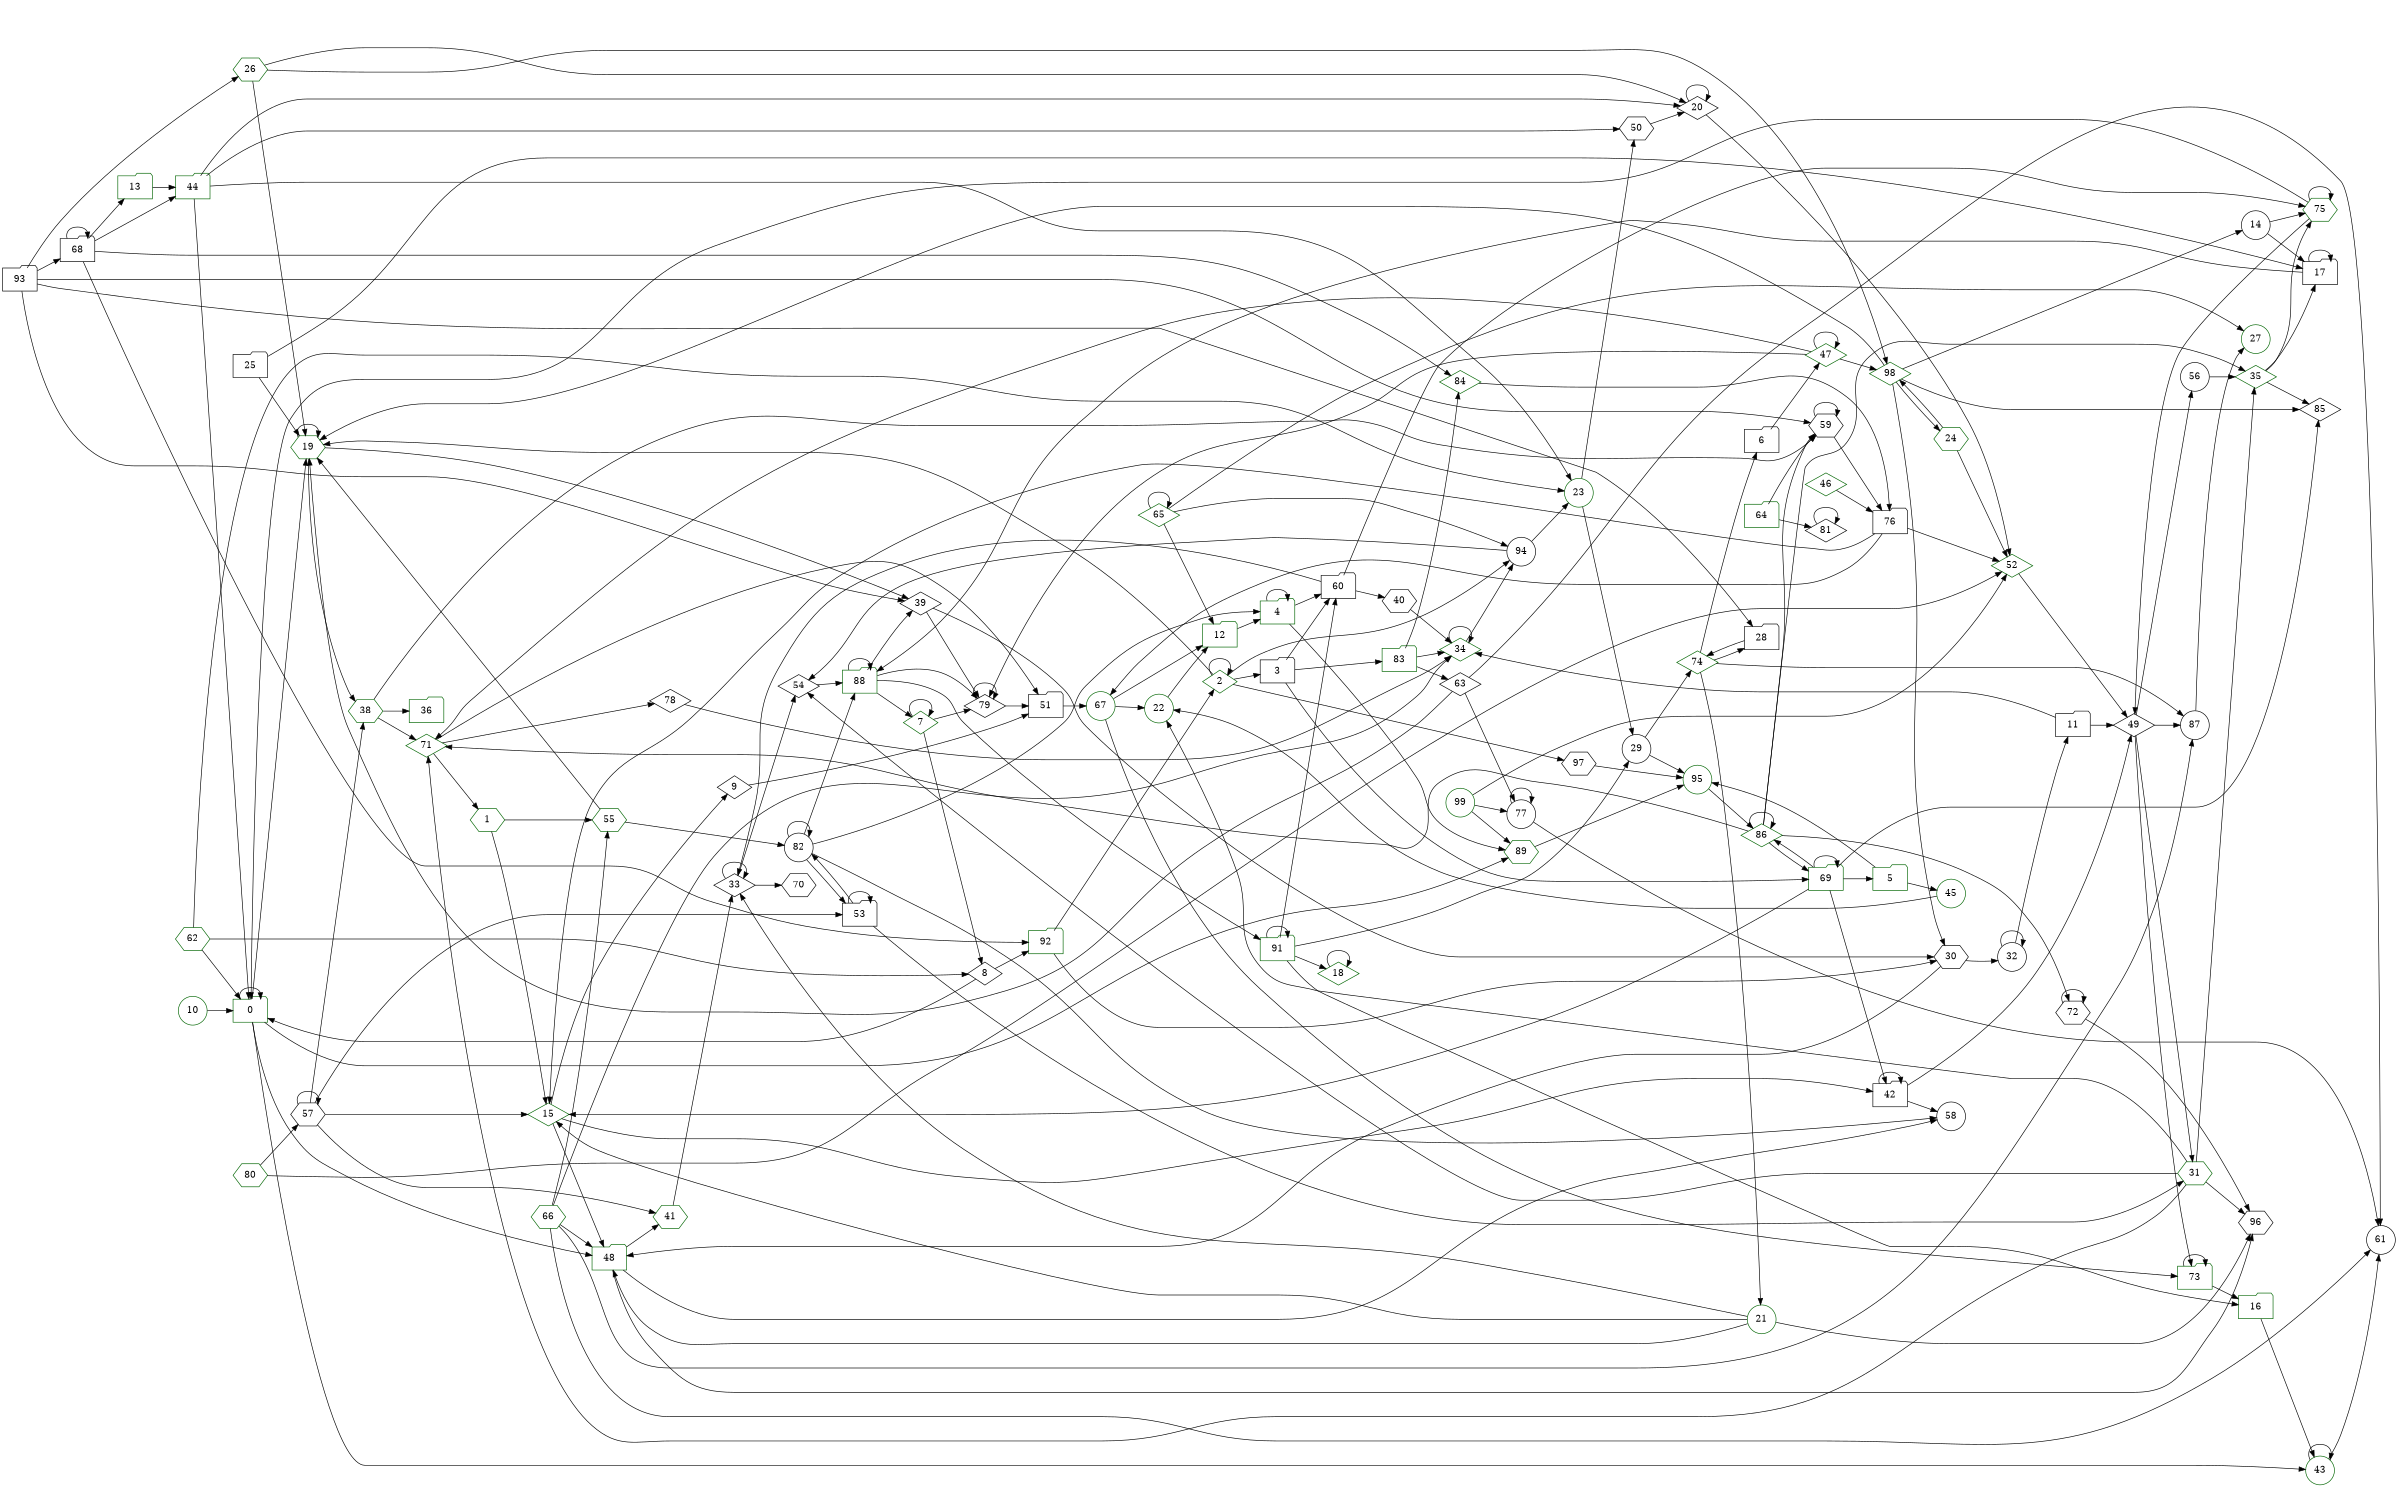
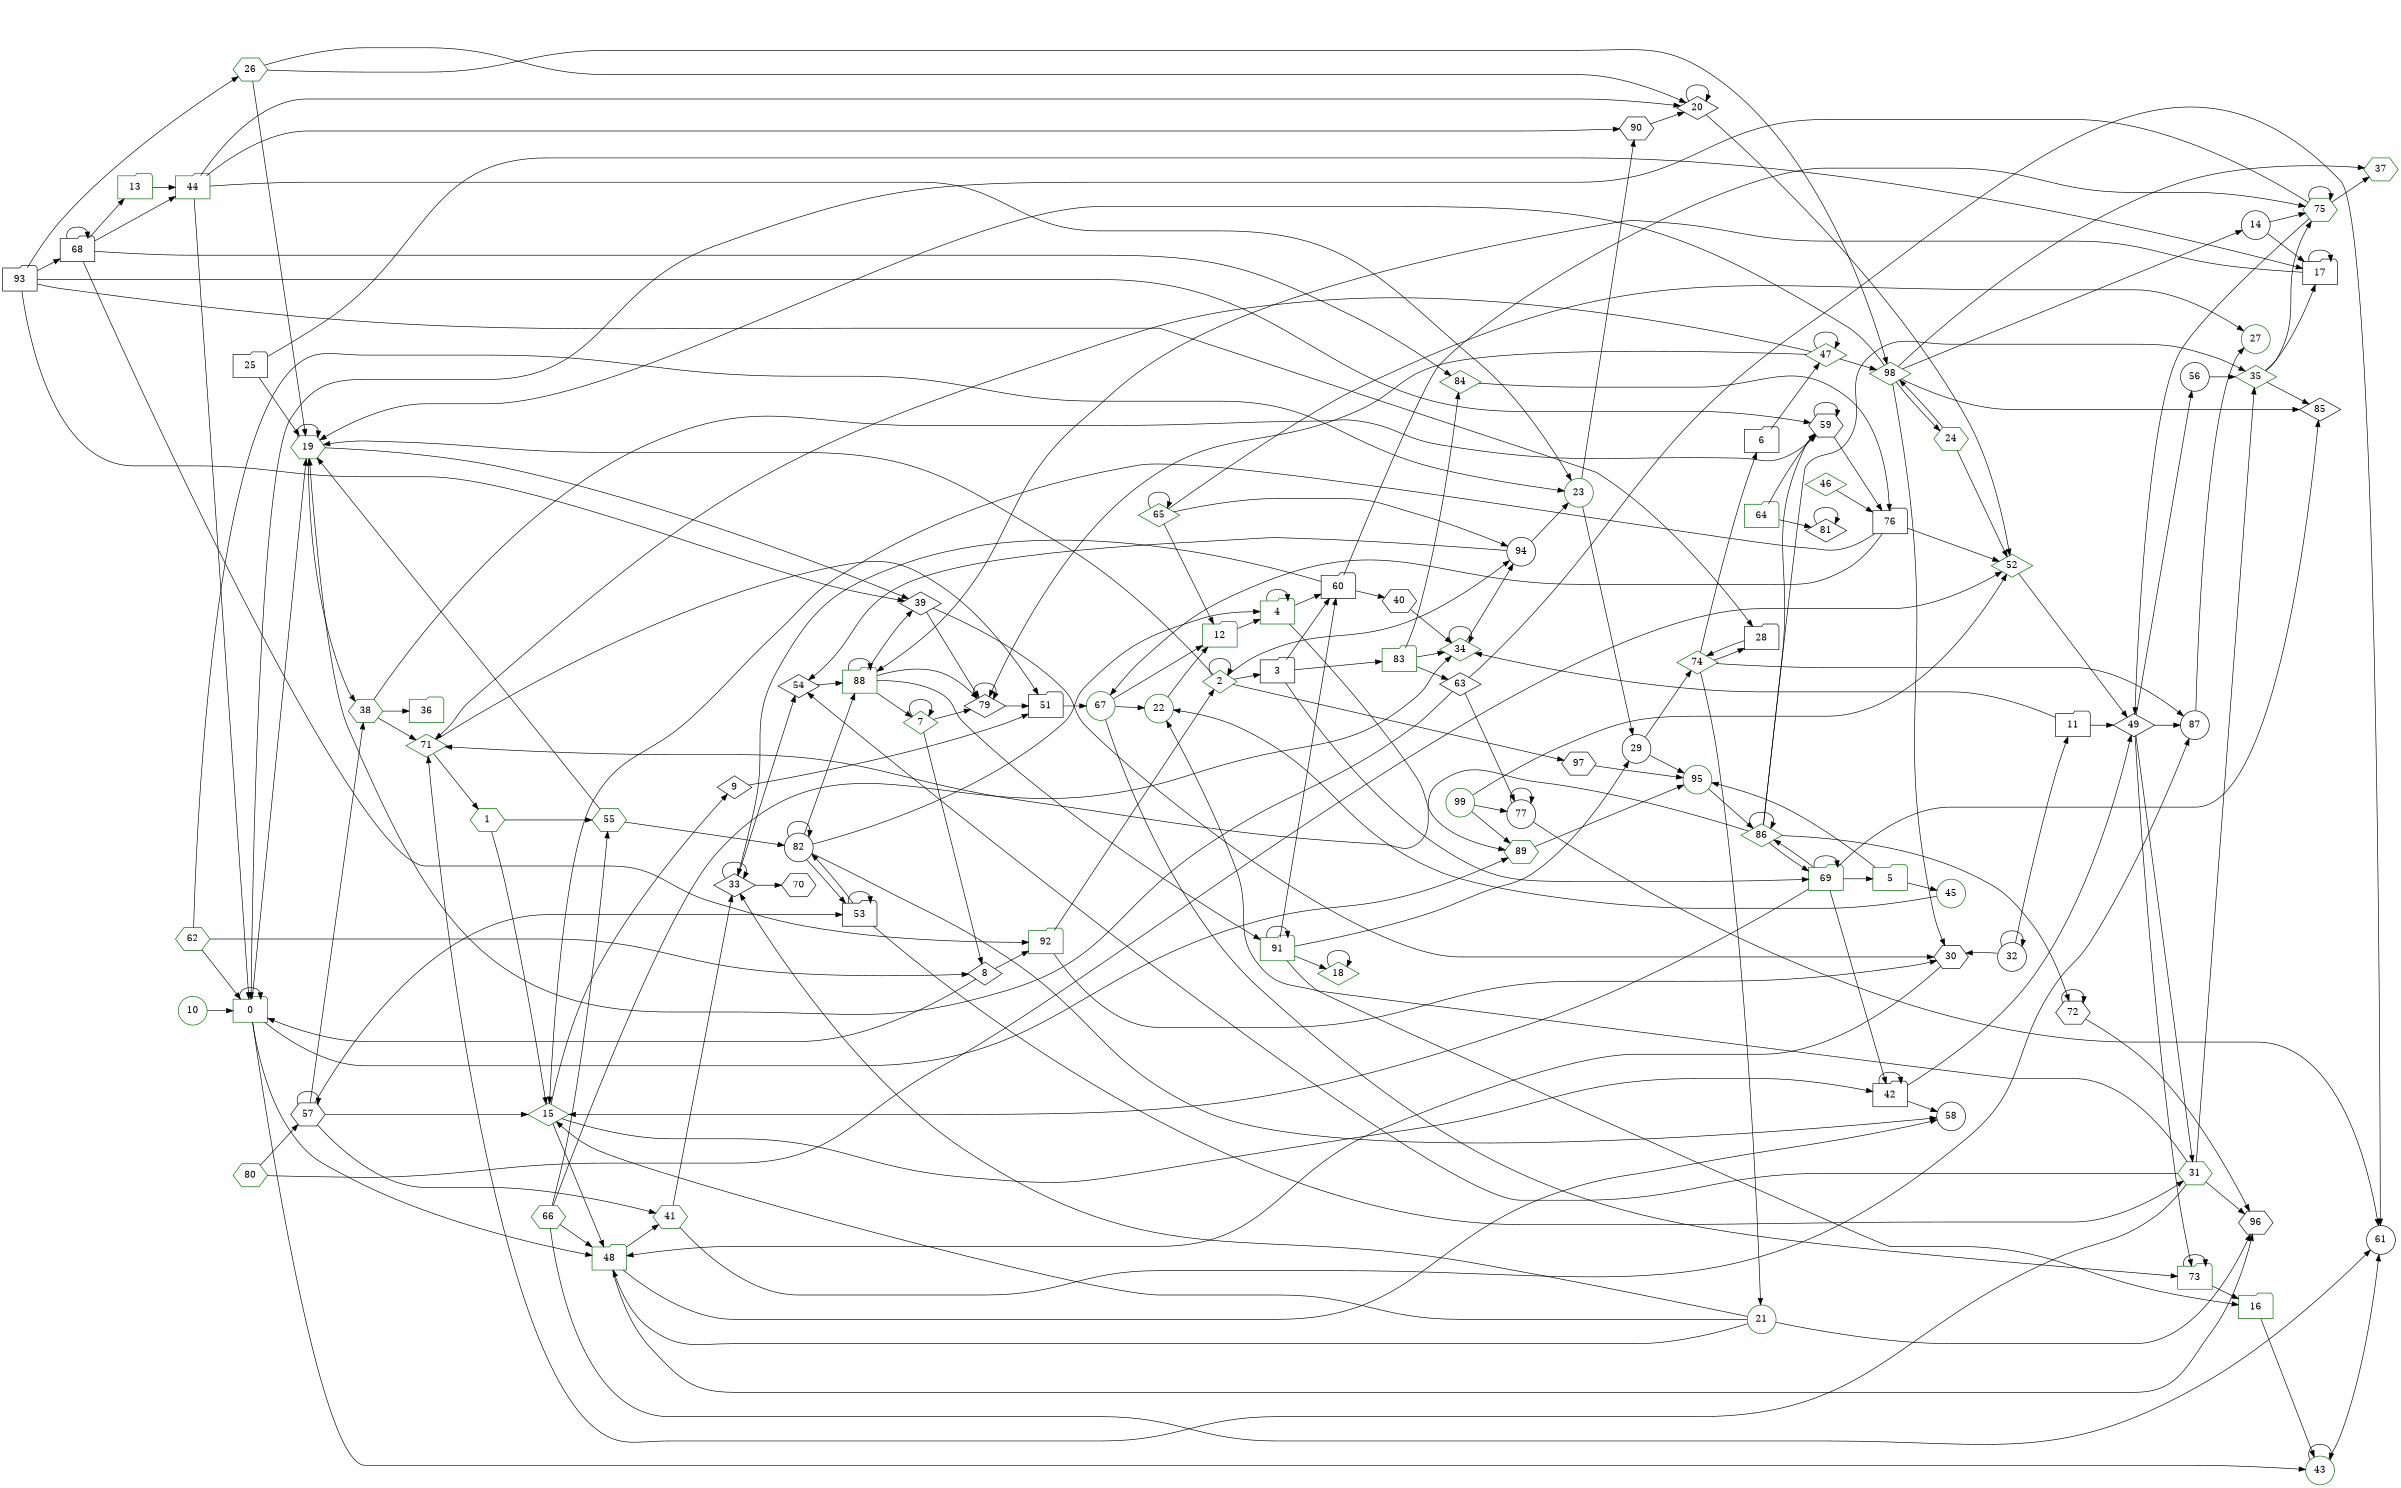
  digraph {
    rankdir=LR
    node [color=darkgreen shape=folder]
    edge [weight=1]
    0
    19 [shape=hexagon]
    43 [shape=circle]
    48
    89 [shape=hexagon]
    38 [shape=hexagon]
    39 [color=black shape=diamond]
    61 [color=black shape=circle]
    96 [color=black shape=hexagon]
    41 [shape=hexagon]
    58 [color=black shape=circle]
    95 [shape=circle]
    1 [shape=hexagon]
    15 [shape=diamond]
    55 [shape=hexagon]
    9 [color=black shape=diamond]
    42 [color=black]
    82 [color=black shape=circle]
    2 [shape=diamond]
    94 [color=black shape=circle]
    97 [color=black shape=hexagon]
    3 [color=black]
    23 [shape=circle]
    54 [color=black shape=diamond]
    60 [color=black]
    69
    83
    75 [shape=hexagon]
    33 [color=black shape=diamond]
    40 [color=black shape=hexagon]
    5
    85 [color=black shape=diamond]
    86 [shape=diamond]
    34 [shape=diamond]
    63 [color=black shape=diamond]
    84 [shape=diamond]
    4
    45 [shape=circle]
    22 [shape=circle]
    6 [color=black]
    47 [shape=diamond]
    79 [color=black shape=diamond]
    98 [shape=diamond]
    71 [shape=diamond]
    7 [shape=diamond]
    8 [color=black shape=diamond]
    92
    51 [color=black]
    30 [color=black shape=hexagon]
    67 [shape=circle]
    10 [shape=circle]
    11 [color=black]
    49 [color=black shape=diamond]
    31 [shape=hexagon]
    56 [color=black shape=circle]
    73
    87 [color=black shape=circle]
    12
    13
    44
    20 [color=black shape=diamond]
-   50 [color=black shape=hexagon]
+   50 [color=black shape=hexagon label=90]
    14 [color=black shape=circle]
    17 [color=black]
    88
+   37 [shape=hexagon]
    16
    91
    18 [shape=diamond]
    36
    59 [color=black shape=hexagon]
    52 [shape=diamond]
    21 [shape=circle]
    70 [color=black shape=hexagon]
    29 [color=black shape=circle]
    74 [shape=diamond]
    24 [shape=hexagon]
    25 [color=black]
    26 [shape=hexagon]
    28 [color=black]
    35 [shape=diamond]
-   78 [color=black shape=diamond]
    32 [color=black shape=circle]
    76 [color=black]
    46 [shape=diamond]
    27 [shape=circle]
    53 [color=black]
    57 [color=black shape=hexagon]
    62 [shape=hexagon]
    77 [color=black shape=circle]
    64
    81 [color=black shape=diamond]
    65 [shape=diamond]
    66 [shape=hexagon]
    68 [color=black]
    72 [color=black shape=hexagon]
    80 [shape=hexagon]
    99 [shape=circle]
    93 [color=black]
    0 -> 0 [weight=""]
    0 -> 19
    0 -> 43
    0 -> 48
    0 -> 89
    19 -> 19 [weight=""]
    19 -> 38
    19 -> 39
    43 -> 43 [weight=""]
    43 -> 61
    48 -> 96
    48 -> 41
    48 -> 58
    89 -> 95
    38 -> 71
    38 -> 36
    38 -> 59
    39 -> 79
    39 -> 30
    41 -> 33
    95 -> 86
    1 -> 15
    1 -> 55
    15 -> 48
    15 -> 9
    15 -> 42
    55 -> 19
    55 -> 82
    9 -> 51
    42 -> 58
    42 -> 42 [weight=""]
    42 -> 49
    82 -> 58
    82 -> 82 [weight=""]
    82 -> 4
    82 -> 88
    82 -> 53
    2 -> 19
    2 -> 2 [weight=""]
    2 -> 94
    2 -> 97
    2 -> 3
    94 -> 23
    94 -> 54
    97 -> 95
    3 -> 60
    3 -> 69
    3 -> 83
    23 -> 50
    23 -> 29
    54 -> 88
    60 -> 75
    60 -> 33
    60 -> 40
    69 -> 15
    69 -> 42
    69 -> 69 [weight=""]
    69 -> 5
    69 -> 85
    69 -> 86
    83 -> 34
    83 -> 63
    83 -> 84
    75 -> 0
    75 -> 75 [weight=""]
    75 -> 49
+   75 -> 37
    33 -> 54
    33 -> 33 [weight=""]
    33 -> 70
    40 -> 34
    5 -> 95
    5 -> 45
    86 -> 69
    86 -> 86 [weight=""]
    86 -> 71
    86 -> 59
    86 -> 35
    86 -> 72
    34 -> 94
    34 -> 34 [weight=""]
    63 -> 19
    63 -> 61
    63 -> 77
    84 -> 76
    4 -> 89
    4 -> 60
    4 -> 4 [weight=""]
    45 -> 22
    22 -> 12
    6 -> 47
    47 -> 47 [weight=""]
    47 -> 79
    47 -> 98
    47 -> 71
    79 -> 79 [weight=""]
    79 -> 51
    98 -> 19
    98 -> 85
    98 -> 30
    98 -> 14
+   98 -> 37
    98 -> 24
    71 -> 1
    71 -> 51
-   71 -> 78
    7 -> 79
    7 -> 7 [weight=""]
    7 -> 8
    8 -> 0
    8 -> 92
    92 -> 2
    92 -> 30
    51 -> 67
    30 -> 48
    67 -> 22
    67 -> 73
    67 -> 12
    10 -> 0
    11 -> 34
    11 -> 49
    49 -> 31
    49 -> 56
    49 -> 73
    49 -> 87
    31 -> 96
    31 -> 54
    31 -> 22
    31 -> 71
    31 -> 35
    56 -> 35
    73 -> 73 [weight=""]
    73 -> 16
    87 -> 27
    12 -> 4
    13 -> 44
    44 -> 0
    44 -> 23
    44 -> 20
    44 -> 50
    20 -> 20 [weight=""]
    20 -> 52
    50 -> 20
    14 -> 75
    14 -> 17
    17 -> 17 [weight=""]
    17 -> 88
    88 -> 39
    88 -> 79
    88 -> 7
    88 -> 88 [weight=""]
    88 -> 91
    16 -> 43
    91 -> 60
    91 -> 16
    91 -> 91 [weight=""]
    91 -> 18
    91 -> 29
    18 -> 18 [weight=""]
    59 -> 59 [weight=""]
    59 -> 76
    52 -> 49
    21 -> 48
    21 -> 96
    21 -> 15
    21 -> 33
    29 -> 95
    29 -> 74
    74 -> 6
    74 -> 87
    74 -> 21
    74 -> 28
    24 -> 98
    24 -> 52
    25 -> 19
    25 -> 17
    26 -> 19
    26 -> 98
    26 -> 20
    28 -> 74
    35 -> 75
    35 -> 85
    35 -> 17
-   78 -> 34
-   30 -> 32
+   32 -> 30
    32 -> 11
    32 -> 32 [weight=""]
    76 -> 15
    76 -> 67
    76 -> 52
    46 -> 76
    53 -> 82
    53 -> 31
    53 -> 53 [weight=""]
    57 -> 38
    57 -> 41
    57 -> 15
    57 -> 53
    57 -> 57 [weight=""]
    62 -> 0
    62 -> 23
    62 -> 8
    77 -> 61
    77 -> 77 [weight=""]
    64 -> 59
    64 -> 81
    81 -> 81 [weight=""]
    65 -> 94
    65 -> 12
    65 -> 27
    65 -> 65 [weight=""]
    66 -> 48
    66 -> 61
    66 -> 55
    66 -> 34
-   66 -> 87
+   41 -> 87
    68 -> 84
    68 -> 92
    68 -> 13
    68 -> 44
    68 -> 68 [weight=""]
    72 -> 96
    72 -> 72 [weight=""]
    80 -> 52
    80 -> 57
    99 -> 89
    99 -> 52
    99 -> 77
    93 -> 39
    93 -> 59
    93 -> 26
    93 -> 28
    93 -> 68
  }
